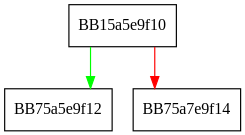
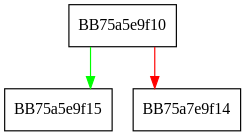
  digraph {
    fontname="Liberation Serif"
    splines=ortho
    node [fontname="Liberation Serif" shape=box]
    edge [fontname="Liberation Serif"]
-   BB75a5e9f10 [label=BB15a5e9f10]
-   BB75a5e9f15 [label=BB75a5e9f12]
+   BB75a5e9f10
+   BB75a5e9f15
    n3 [label=BB75a7e9f14]
    BB75a5e9f10 -> BB75a5e9f15 [color=green]
    BB75a5e9f10 -> n3 [color=red]
  }
